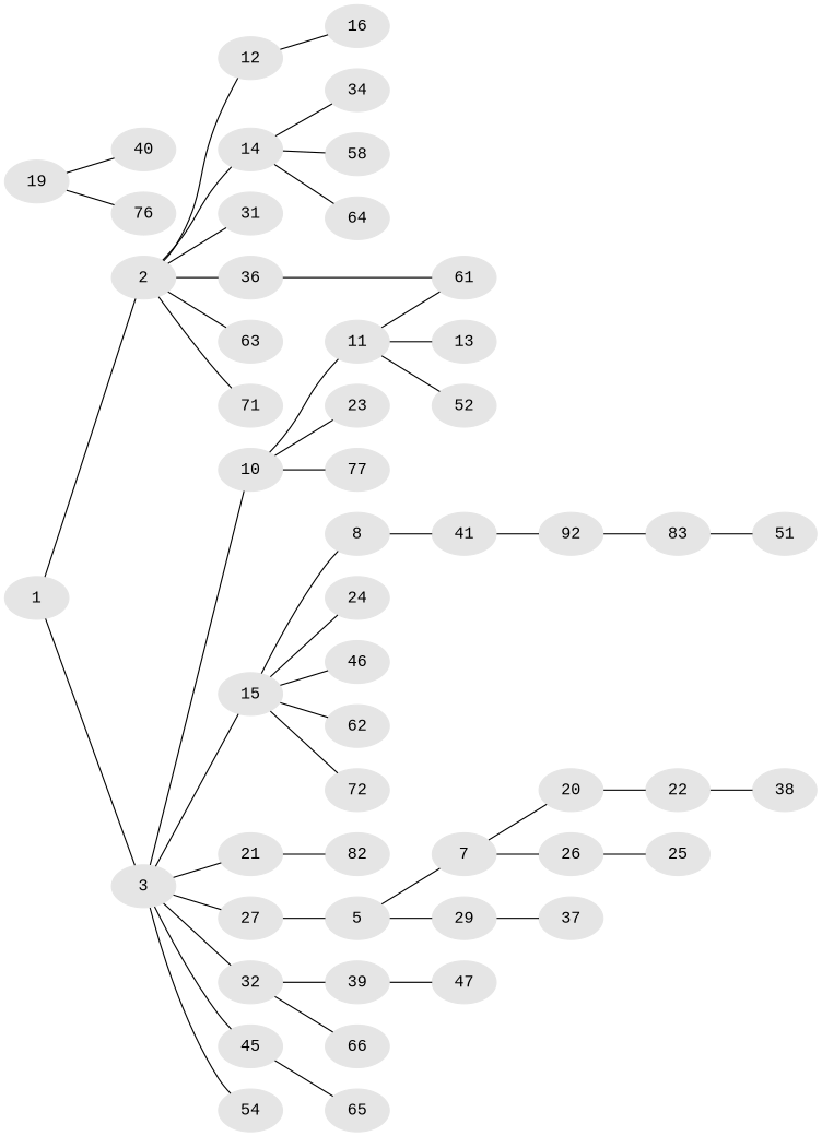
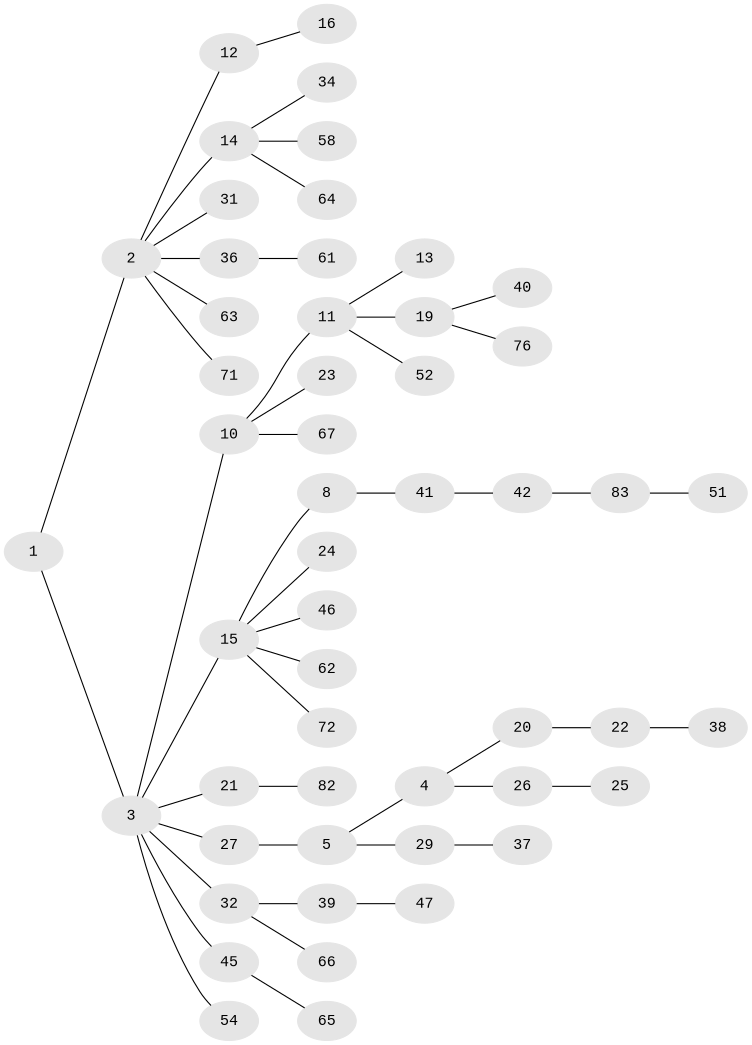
  graph {
    fontname="Liberation Mono"
    rankdir=LR
    node [color=gray90 fontname="Liberation Mono" style=filled]
    edge [fontname="Liberation Mono"]
    2 [super="+6"]
    12 [super="+80"]
    14 [super="+56"]
    31
    36 [super="+70"]
    n6 [label=63]
    71
    1
    3 [super="+4"]
    10 [super="+17"]
    15 [super="+55"]
    21 [super="+63"]
    27
    32 [super="+53"]
    45 [super="+57"]
    54
    16
    34 [super="+81"]
    58
    64
    61
    5 [super="+43"]
-   7 [super="+9"]
+   7 [super="+9" label=4]
    29 [super="+30"]
    8 [super="+44"]
    41
    11 [super="+18"]
    23
-   77
+   77 [label=67]
    24 [super="+28"]
    46 [super="+50"]
    62
    72
    82
    39 [super="+48"]
    66
    65 [super="+79"]
    20 [super="+49"]
    26
    37
    22 [super="+68"]
    n42 [label=25 super="+75"]
-   42 [super="+73" label=92]
+   42 [super="+73"]
    13
    19 [super="+25"]
    52
    40
    76
    38 [super="+59"]
    47 [super="+67"]
    83
    51
    2 -- 12
    2 -- 14
    2 -- 31
    2 -- 36
    2 -- n6
    2 -- 71
    12 -- 16
    14 -- 34
    14 -- 58
    14 -- 64
    36 -- 61
    1 -- 2
    1 -- 3
    3 -- 10
    3 -- 15
    3 -- 21
    3 -- 27
    3 -- 32
    3 -- 45
    3 -- 54
    10 -- 11
    10 -- 23
    10 -- 77
    15 -- 8
    15 -- 24
    15 -- 46
    15 -- 62
    15 -- 72
    21 -- 82
    27 -- 5
    32 -- 39
    32 -- 66
    45 -- 65
    5 -- 7
    5 -- 29
    7 -- 20
    7 -- 26
    29 -- 37
    8 -- 41
    41 -- 42
    11 -- 13
-   11 -- 61
+   11 -- 19
    11 -- 52
    39 -- 47
    20 -- 22
    26 -- n42
    22 -- 38
    42 -- 83
    19 -- 40
    19 -- 76
    83 -- 51
  }
